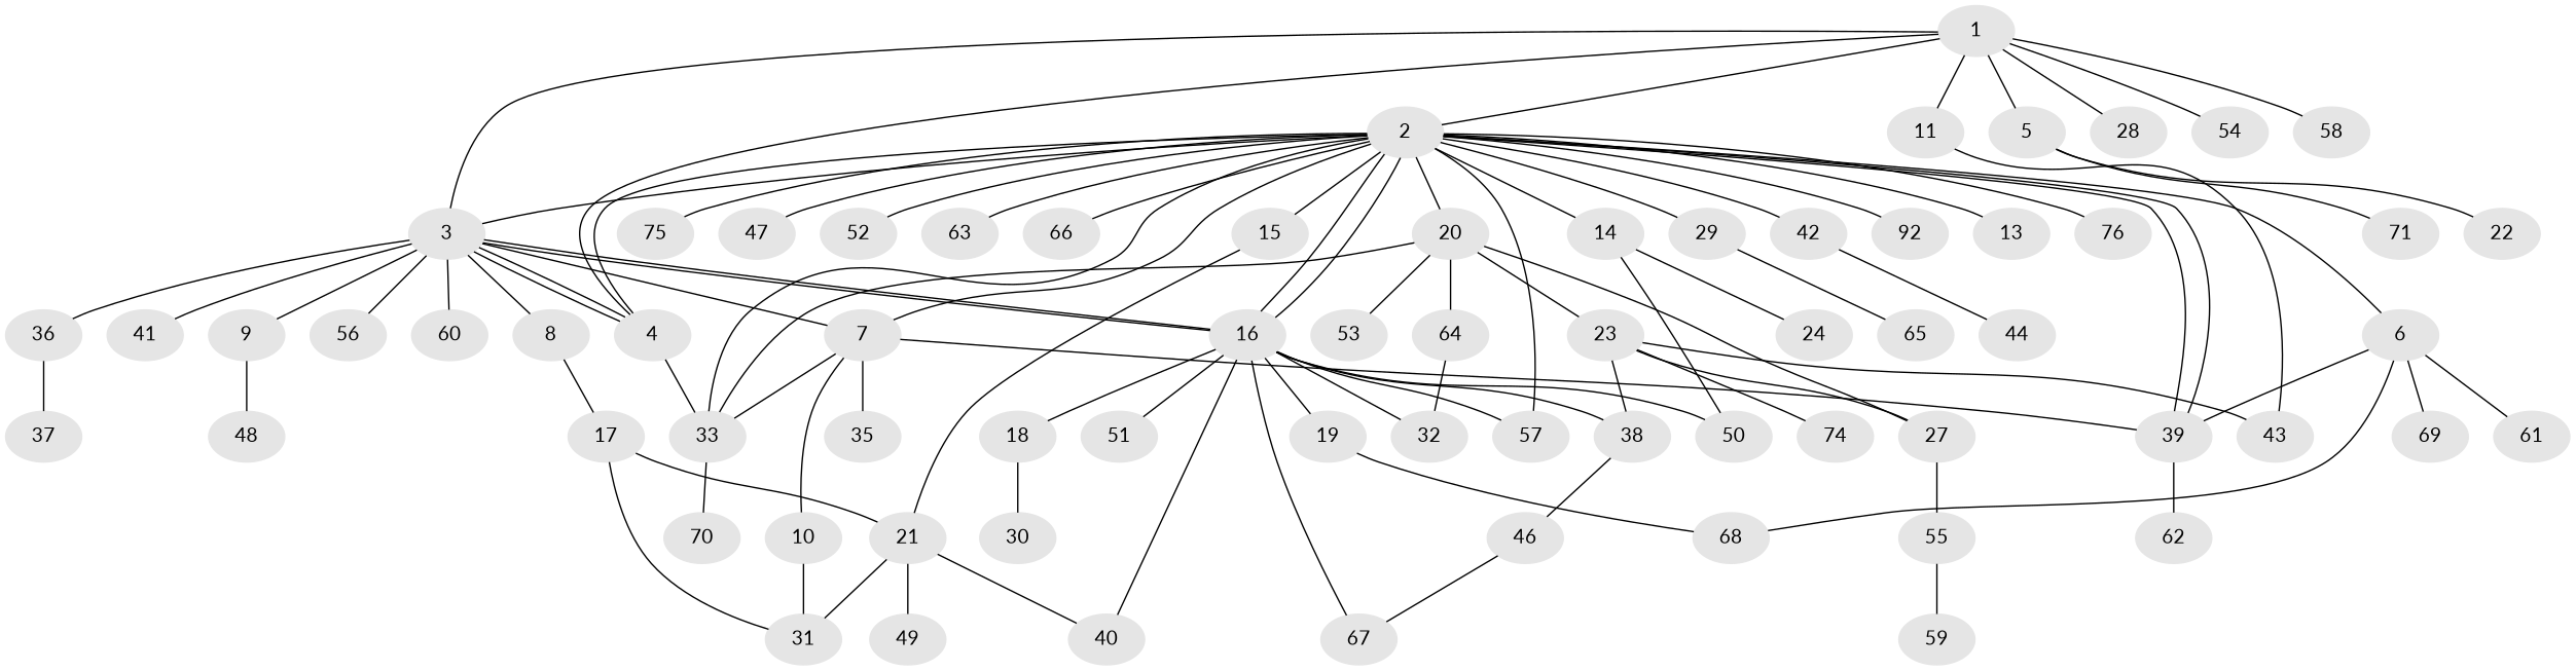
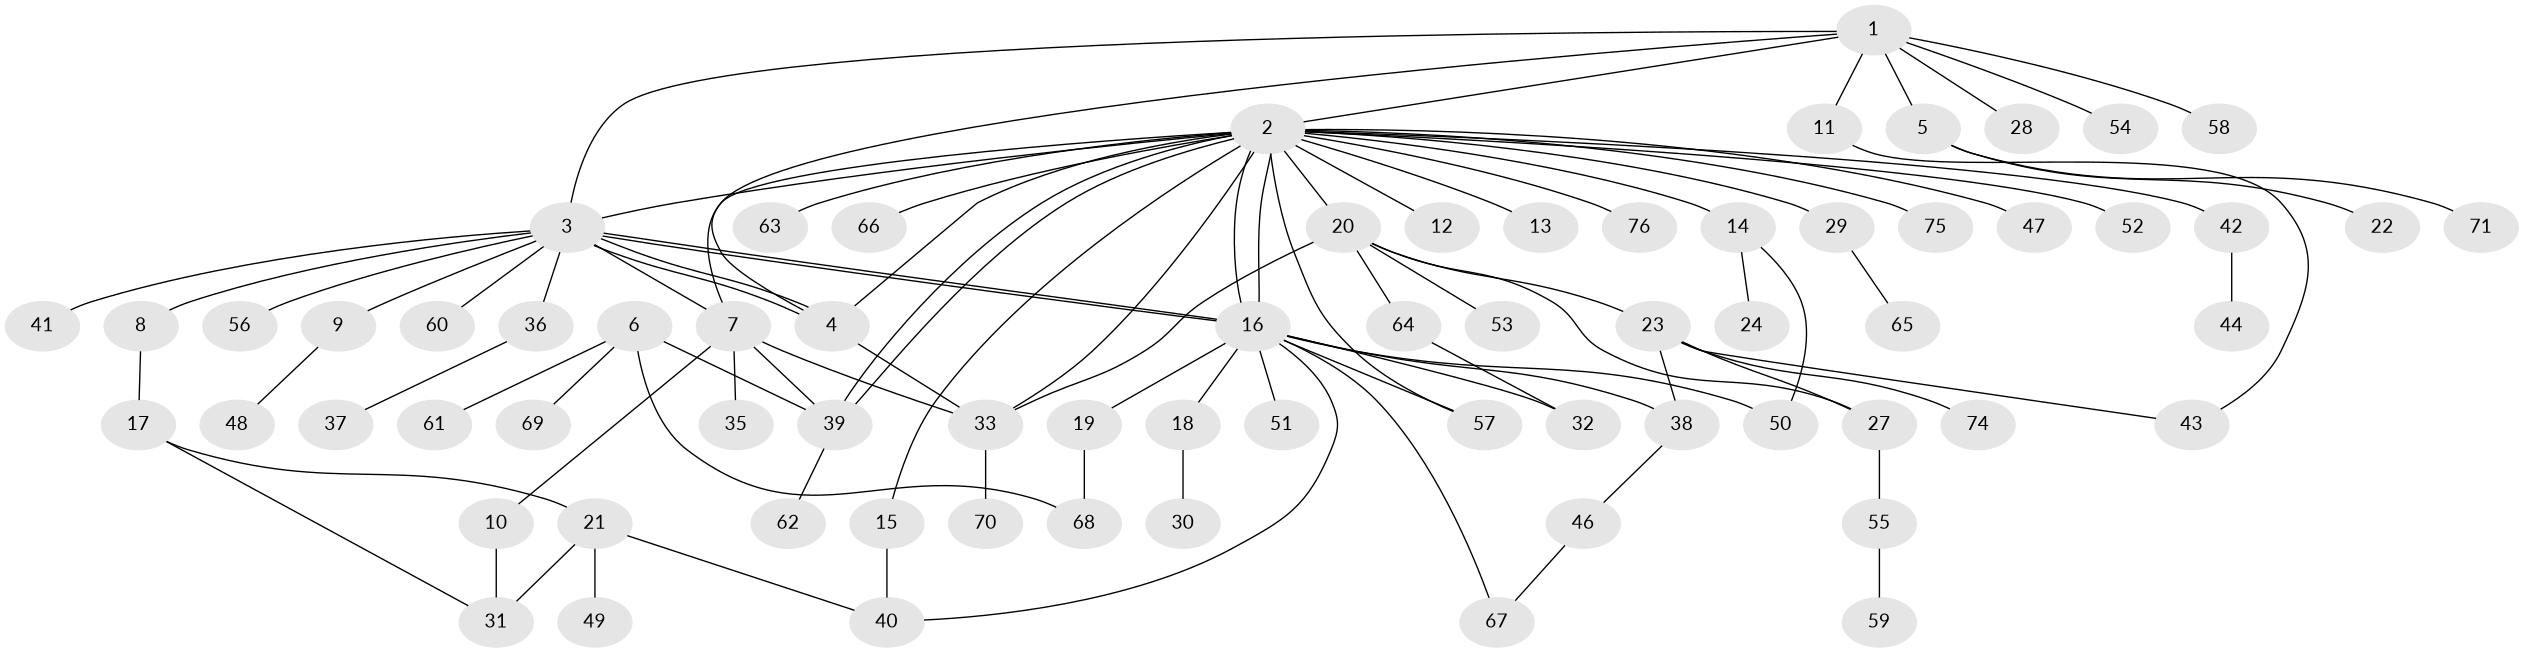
  graph {
    fontname=Lato
    node [color=gray90 fontname=Lato style=filled]
    edge [fontname=Lato]
    1
    2
    3
    4
    5
    11
    28
    54
    58
    6
    7
-   12 [label=92]
+   12
    13
    14
    15
    16
    20
    n18 [label=76]
    29
    33
    39
    42
    n23 [label=75]
    47
    52
    57
    63
    66
    8
    9
    36
    41
    56
    60
    22
    71
    43
    61
    68
    69
    10
    35
    24
    50
    40
    32
    18
    19
    38
    51
    67
    53
    23
    27
    64
    65
    70
    62
    44
    17
    48
    37
    31
    21
    30
    46
    49
    n68 [label=74]
    55
    59
    1 -- 2
    1 -- 3
    1 -- 4
    1 -- 5
    1 -- 11
    1 -- 28
    1 -- 54
    1 -- 58
    2 -- 3
    2 -- 4
-   2 -- 6
    2 -- 7
    2 -- 12
    2 -- 13
    2 -- 14
    2 -- 15
    2 -- 16
    2 -- 16
    2 -- 20
    2 -- n18
    2 -- 29
    2 -- 33
    2 -- 39
    2 -- 39
    2 -- 42
    2 -- n23
    2 -- 47
    2 -- 52
    2 -- 57
    2 -- 63
    2 -- 66
    3 -- 4
    3 -- 4
    3 -- 7
    3 -- 16
    3 -- 16
    3 -- 8
    3 -- 9
    3 -- 36
    3 -- 41
    3 -- 56
    3 -- 60
    4 -- 33
    5 -- 22
    5 -- 71
    11 -- 43
    6 -- 39
    6 -- 61
    6 -- 68
    6 -- 69
    7 -- 33
    7 -- 39
    7 -- 10
    7 -- 35
    14 -- 24
    14 -- 50
-   15 -- 21
+   15 -- 40
    16 -- 57
    16 -- 50
    16 -- 40
    16 -- 32
    16 -- 18
    16 -- 19
    16 -- 38
    16 -- 51
    16 -- 67
    20 -- 33
    20 -- 53
    20 -- 23
    20 -- 27
    20 -- 64
    29 -- 65
    33 -- 70
    39 -- 62
    42 -- 44
    8 -- 17
    9 -- 48
    36 -- 37
    10 -- 31
    18 -- 30
    19 -- 68
    38 -- 46
    23 -- 43
    23 -- 38
    23 -- 27
    23 -- n68
    27 -- 55
    64 -- 32
    17 -- 31
    17 -- 21
    21 -- 40
    21 -- 31
    21 -- 49
    46 -- 67
    55 -- 59
  }
